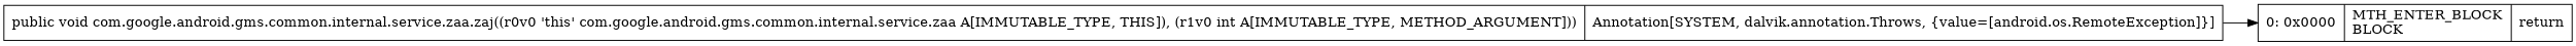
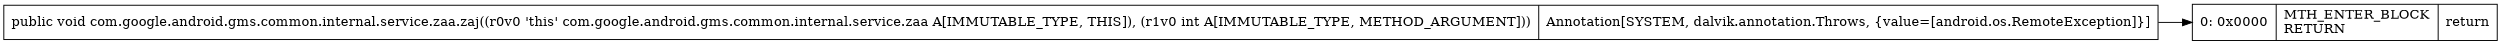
  digraph {
    rankdir=LR
    node [shape=record]
-   n1 [label="{0\:\ 0x0000|MTH_ENTER_BLOCK\lBLOCK\l|return\l}"]
+   n1 [label="{0\:\ 0x0000|MTH_ENTER_BLOCK\lRETURN\l|return\l}"]
    n2 [label="{public void com.google.android.gms.common.internal.service.zaa.zaj((r0v0 'this' com.google.android.gms.common.internal.service.zaa A[IMMUTABLE_TYPE, THIS]), (r1v0 int A[IMMUTABLE_TYPE, METHOD_ARGUMENT]))  | Annotation[SYSTEM, dalvik.annotation.Throws, \{value=[android.os.RemoteException]\}]\l}"]
    n2 -> n1
  }
